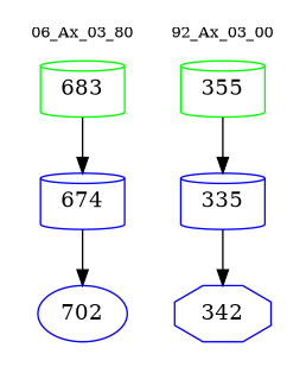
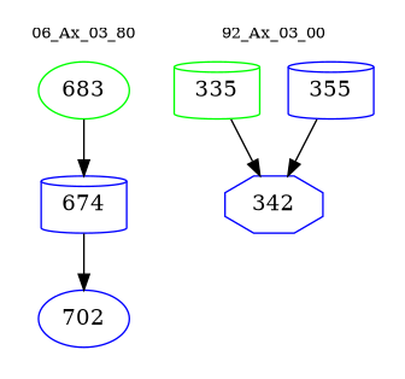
  digraph {
    node [color=blue shape=cylinder]
    edge [color=black]
-   n1 [color=green label=683]
+   n1 [color=green label=683 shape=ellipse]
    n2 [label=674]
    n3 [label=702 shape=ellipse]
-   n4 [color=green label=355]
-   n5 [label=335]
+   n4 [label=355]
+   n5 [color=green label=335]
    n6 [label=342 shape=octagon]
    subgraph cluster_1 {
      color=white
      fontsize=10
      label="06_Ax_03_80"
      n1
      n2
      n3
    }
    subgraph cluster_2 {
      color=white
      fontsize=10
      label="92_Ax_03_00"
      n4
      n5
      n6
    }
    n1 -> n2
    n2 -> n3
-   n4 -> n5
+   n4 -> n6
    n5 -> n6
  }
